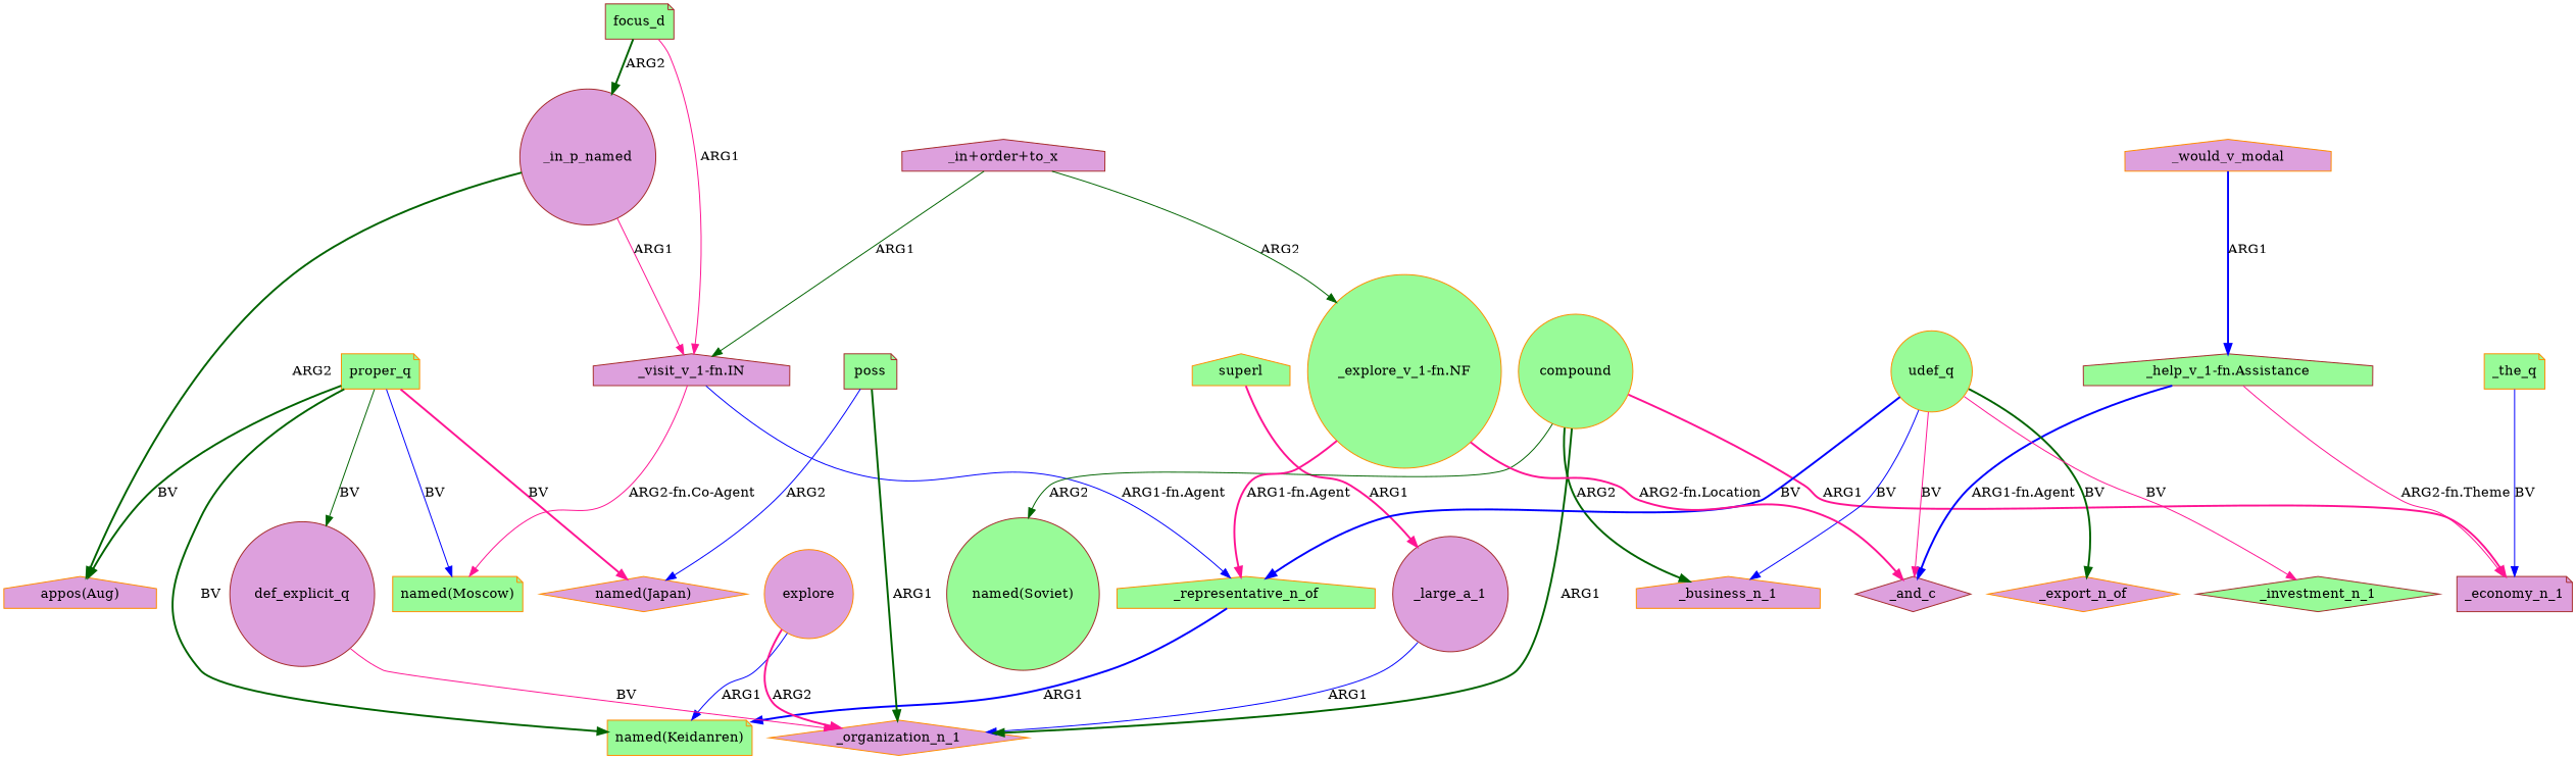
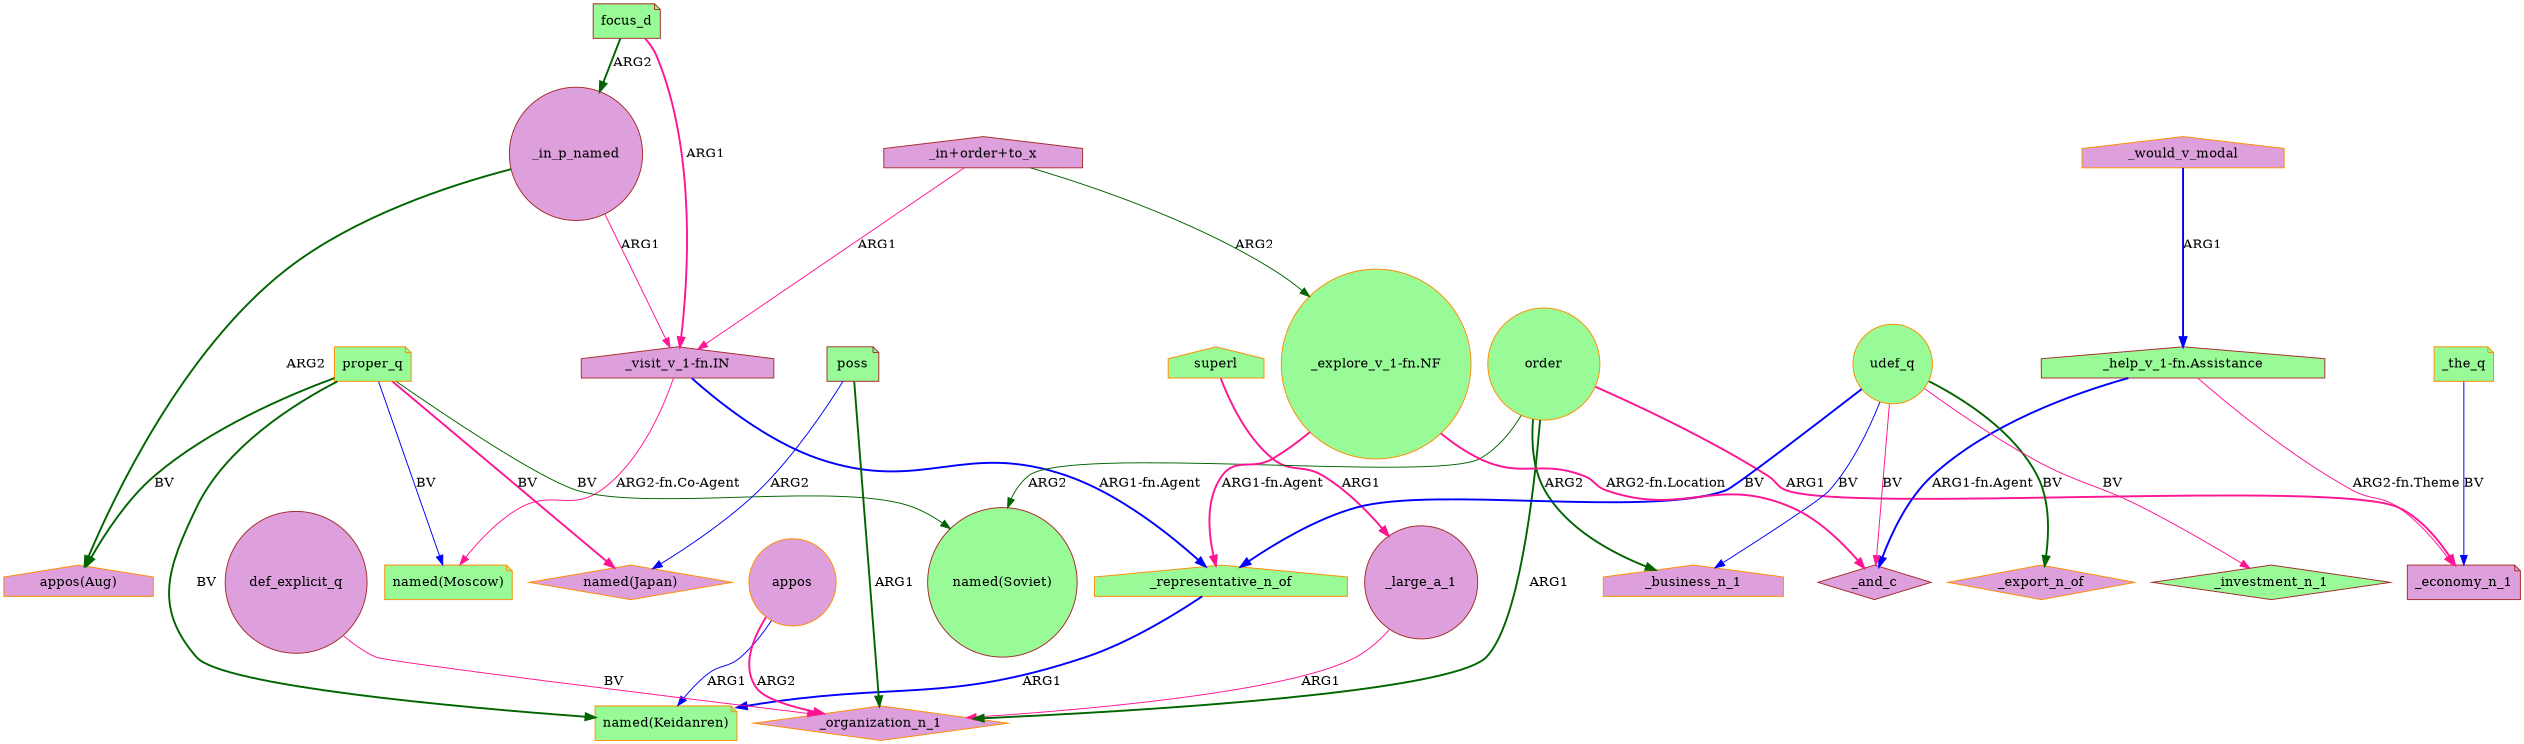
  digraph {
    node [color=darkorange fillcolor=plum shape=circle style=filled]
    edge [color=deeppink style=bold]
    n1 [color=brown label=_in_p_named]
    "_visit_v_1-fn.IN" [color=brown shape=house]
    n3 [label="appos(Aug)" shape=house]
    "named(Moscow)" [fillcolor=palegreen shape=note]
    _representative_n_of [fillcolor=palegreen shape=house]
    "named(Keidanren)" [fillcolor=palegreen shape=note]
-   appos [label=explore]
+   appos
    _organization_n_1 [shape=diamond]
    superl [fillcolor=palegreen shape=house]
    _large_a_1 [color=brown]
    proper_q [fillcolor=palegreen shape=note]
    "named(Japan)" [shape=diamond]
    "named(Soviet)" [color=brown fillcolor=palegreen]
    focus_d [color=brown fillcolor=palegreen shape=note]
-   compound [fillcolor=palegreen]
+   compound [fillcolor=palegreen label=order]
    _economy_n_1 [color=brown shape=note]
    _business_n_1 [shape=house]
    "_help_v_1-fn.Assistance" [color=brown fillcolor=palegreen shape=house]
    _and_c [color=brown shape=diamond]
    _the_q [fillcolor=palegreen shape=note]
    udef_q [fillcolor=palegreen]
    _export_n_of [shape=diamond]
    _investment_n_1 [color=brown fillcolor=palegreen shape=diamond]
    _would_v_modal [shape=house]
    poss [color=brown fillcolor=palegreen shape=note]
    "_in+order+to_x" [color=brown shape=house]
    "_explore_v_1-fn.NF" [fillcolor=palegreen]
    def_explicit_q [color=brown]
    n1 -> "_visit_v_1-fn.IN" [label=ARG1 style=solid]
    n1 -> n3 [color=darkgreen label=ARG2]
    "_visit_v_1-fn.IN" -> "named(Moscow)" [label="ARG2-fn.Co-Agent" style=solid]
-   "_visit_v_1-fn.IN" -> _representative_n_of [color=blue label="ARG1-fn.Agent" style=solid]
+   "_visit_v_1-fn.IN" -> _representative_n_of [color=blue label="ARG1-fn.Agent"]
    _representative_n_of -> "named(Keidanren)" [color=blue label=ARG1]
    appos -> "named(Keidanren)" [color=blue label=ARG1 style=solid]
    appos -> _organization_n_1 [label=ARG2]
    superl -> _large_a_1 [label=ARG1]
-   _large_a_1 -> _organization_n_1 [color=blue label=ARG1 style=solid]
+   _large_a_1 -> _organization_n_1 [label=ARG1 style=solid]
    proper_q -> n3 [color=darkgreen label=BV]
    proper_q -> "named(Moscow)" [color=blue label=BV style=solid]
    proper_q -> "named(Keidanren)" [color=darkgreen label=BV]
    proper_q -> "named(Japan)" [label=BV]
-   proper_q -> def_explicit_q [color=darkgreen label=BV style=solid]
+   proper_q -> "named(Soviet)" [color=darkgreen label=BV style=solid]
    focus_d -> n1 [color=darkgreen label=ARG2]
-   focus_d -> "_visit_v_1-fn.IN" [label=ARG1 style=solid]
+   focus_d -> "_visit_v_1-fn.IN" [label=ARG1]
    compound -> _organization_n_1 [color=darkgreen label=ARG1]
    compound -> "named(Soviet)" [color=darkgreen label=ARG2 style=solid]
    compound -> _economy_n_1 [label=ARG1]
    compound -> _business_n_1 [color=darkgreen label=ARG2]
    "_help_v_1-fn.Assistance" -> _economy_n_1 [label="ARG2-fn.Theme" style=solid]
    "_help_v_1-fn.Assistance" -> _and_c [color=blue label="ARG1-fn.Agent"]
    _the_q -> _economy_n_1 [color=blue label=BV style=solid]
    udef_q -> _representative_n_of [color=blue label=BV]
    udef_q -> _business_n_1 [color=blue label=BV style=solid]
    udef_q -> _and_c [label=BV style=solid]
    udef_q -> _export_n_of [color=darkgreen label=BV]
    udef_q -> _investment_n_1 [label=BV style=solid]
    _would_v_modal -> "_help_v_1-fn.Assistance" [color=blue label=ARG1]
    poss -> _organization_n_1 [color=darkgreen label=ARG1]
    poss -> "named(Japan)" [color=blue label=ARG2 style=solid]
-   "_in+order+to_x" -> "_visit_v_1-fn.IN" [color=darkgreen label=ARG1 style=solid]
+   "_in+order+to_x" -> "_visit_v_1-fn.IN" [label=ARG1 style=solid]
    "_in+order+to_x" -> "_explore_v_1-fn.NF" [color=darkgreen label=ARG2 style=solid]
    "_explore_v_1-fn.NF" -> _representative_n_of [label="ARG1-fn.Agent"]
    "_explore_v_1-fn.NF" -> _and_c [label="ARG2-fn.Location"]
    def_explicit_q -> _organization_n_1 [label=BV style=solid]
  }
